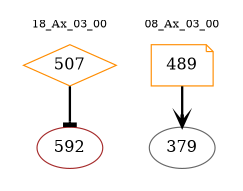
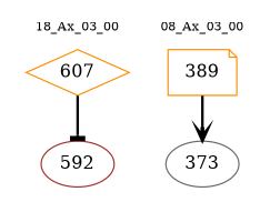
  digraph {
    node [color=darkorange shape=ellipse]
    edge [color=black style=bold]
-   n1 [label=507 shape=diamond]
+   n1 [label=607 shape=diamond]
    n2 [color=brown label=592]
-   n3 [label=489 shape=note]
-   n4 [color=gray40 label=379]
+   n3 [label=389 shape=note]
+   n4 [color=gray40 label=373]
    subgraph cluster_1 {
      color=white
      fontsize=10
      label="18_Ax_03_00"
      n1
      n2
    }
    subgraph cluster_2 {
      color=white
      fontsize=10
      label="08_Ax_03_00"
      n3
      n4
    }
    n1 -> n2 [arrowhead=tee]
    n3 -> n4 [arrowhead=vee]
  }
